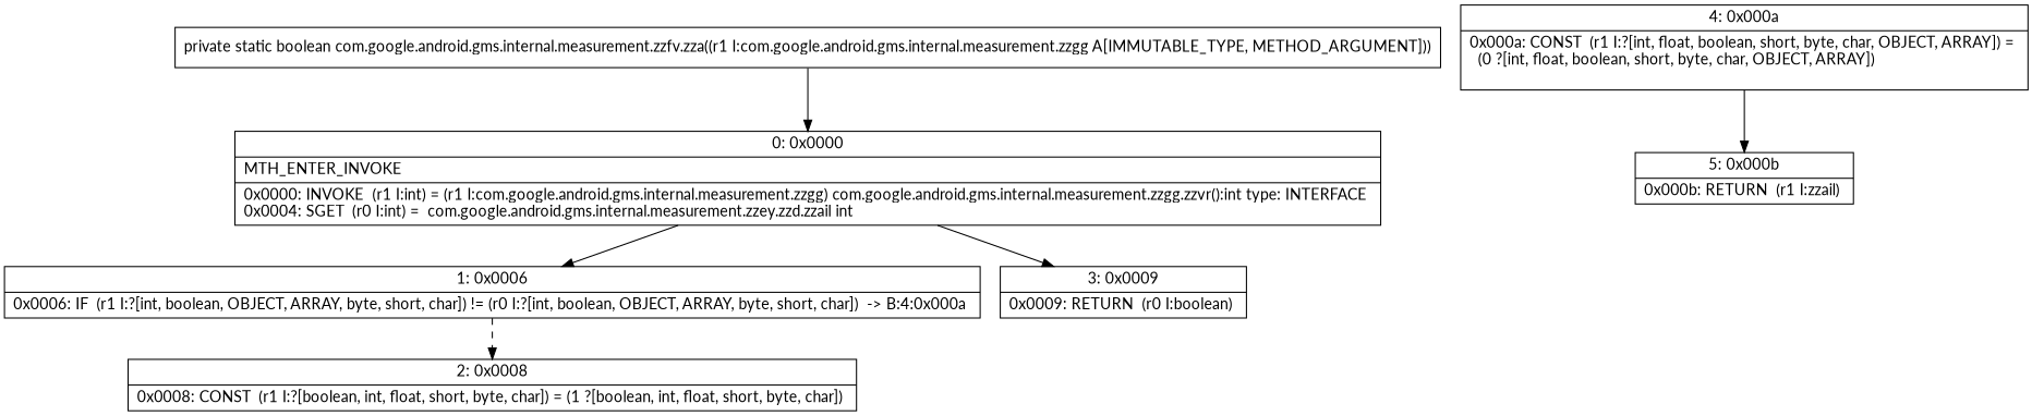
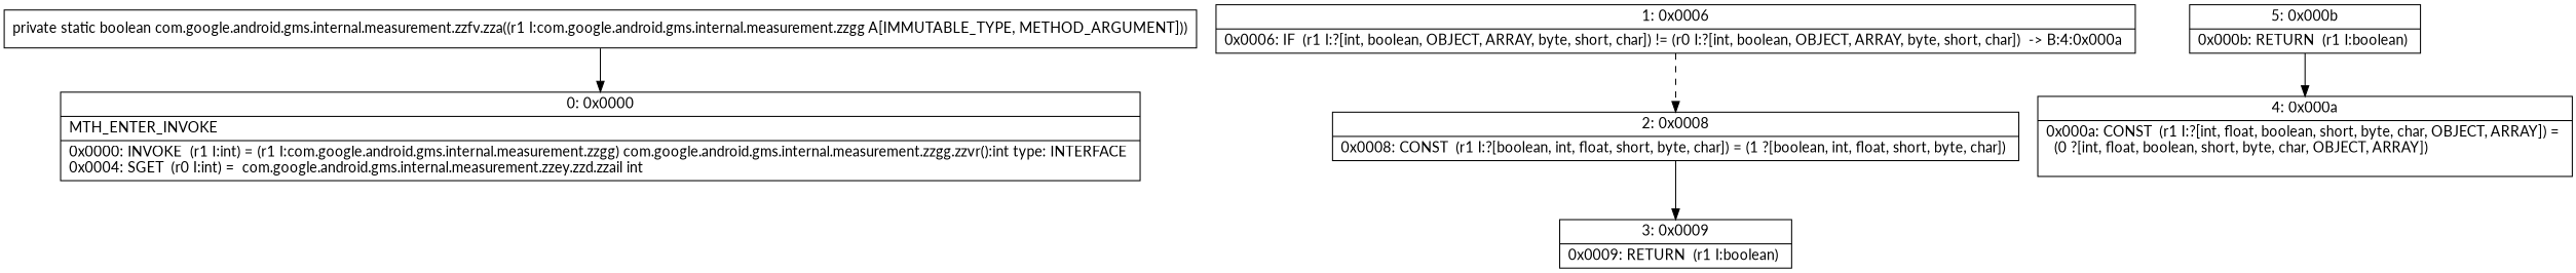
  digraph {
    fontname=Lato
    node [fontname=Lato shape=record]
    edge [fontname=Lato]
    n1 [label="{0\:\ 0x0000|MTH_ENTER_INVOKE\l|0x0000: INVOKE  (r1 I:int) = (r1 I:com.google.android.gms.internal.measurement.zzgg) com.google.android.gms.internal.measurement.zzgg.zzvr():int type: INTERFACE \l0x0004: SGET  (r0 I:int) =  com.google.android.gms.internal.measurement.zzey.zzd.zzail int \l}"]
    n2 [label="{1\:\ 0x0006|0x0006: IF  (r1 I:?[int, boolean, OBJECT, ARRAY, byte, short, char]) != (r0 I:?[int, boolean, OBJECT, ARRAY, byte, short, char])  \-\> B:4:0x000a \l}"]
    n3 [label="{2\:\ 0x0008|0x0008: CONST  (r1 I:?[boolean, int, float, short, byte, char]) = (1 ?[boolean, int, float, short, byte, char]) \l}"]
-   n4 [label="{3\:\ 0x0009|0x0009: RETURN  (r0 I:boolean) \l}"]
+   n4 [label="{3\:\ 0x0009|0x0009: RETURN  (r1 I:boolean) \l}"]
    n5 [label="{4\:\ 0x000a|0x000a: CONST  (r1 I:?[int, float, boolean, short, byte, char, OBJECT, ARRAY]) = \l  (0 ?[int, float, boolean, short, byte, char, OBJECT, ARRAY])\l \l}"]
-   n6 [label="{5\:\ 0x000b|0x000b: RETURN  (r1 I:zzail) \l}"]
+   n6 [label="{5\:\ 0x000b|0x000b: RETURN  (r1 I:boolean) \l}"]
    n7 [label="{private static boolean com.google.android.gms.internal.measurement.zzfv.zza((r1 I:com.google.android.gms.internal.measurement.zzgg A[IMMUTABLE_TYPE, METHOD_ARGUMENT])) }"]
-   n1 -> n2
    n2 -> n3 [style=dashed]
-   n1 -> n4
-   n5 -> n6
+   n3 -> n4
+   n6 -> n5
    n7 -> n1
  }
